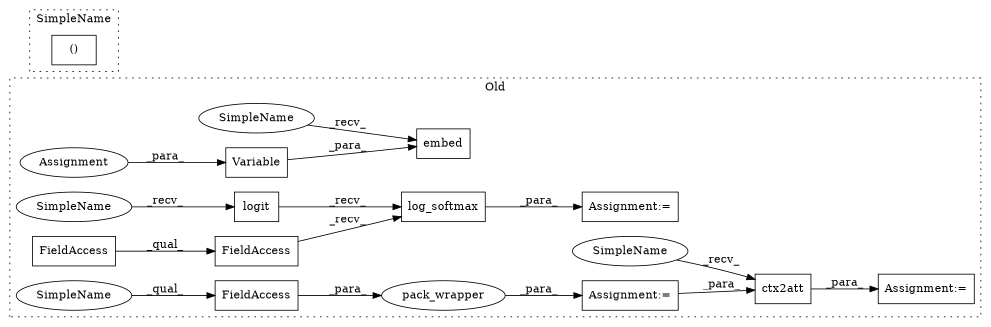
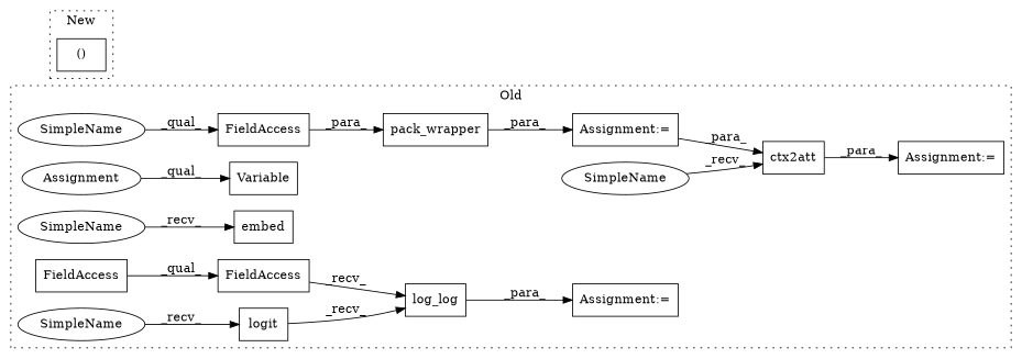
  digraph {
    rankdir=LR
    node [a=32 l=4 s=9554 shape=box]
-   n1 [l="13,1" label=pack_wrapper s="9541,9588" shape=ellipse]
+   n1 [l="13,1" label=pack_wrapper s="9541,9588"]
    n2 [a=22 l=14 label=FieldAccess]
    n3 [l="6,1" label=embed s="10461,10485"]
    n4 [l="8,1" label=ctx2att s="9612,9629"]
    n5 [l="6,1" label=logit s="11389,11401"]
-   n6 [l="12,1" label=log_softmax s="11372,11402"]
+   n6 [l="12,1" label=log_log s="11372,11402"]
    n7 [a=22 l=19 label=FieldAccess s=11352]
    n8 [a=22 l=8 label=FieldAccess s=11352]
    n9 [a=7 l=1 label="Assignment:=" s=11351]
    n10 [a=7 l=1 label="Assignment:=" s=9606]
    n11 [a=7 l=1 label="Assignment:=" s=9540]
    n12 [l="9,1" label=Variable s="10467,10484"]
    n13 [a=9 l=5 label=Assignment s=10479 shape=ellipse]
    n14 [a=42 label=SimpleName s=10456 shape=ellipse]
    n15 [a=42 label=SimpleName shape=ellipse]
    n16 [a=42 label=SimpleName s=9607 shape=ellipse]
    n17 [a=42 label=SimpleName s=11384 shape=ellipse]
    n18 [a=106 l=54 label="()" s=9565]
    subgraph cluster_1 {
      label=Old
      style=dotted
      n1
      n2
      n3
      n4
      n5
      n6
      n7
      n8
      n9
      n10
      n11
      n12
      n13
      n14
      n15
      n16
      n17
    }
    subgraph cluster_2 {
-     label=SimpleName
+     label=New
      style=dotted
      n18
    }
    n1 -> n11 [label=_para_]
    n2 -> n1 [label=_para_]
    n4 -> n10 [label=_para_]
    n5 -> n6 [label=_recv_]
    n6 -> n9 [label=_para_]
    n7 -> n6 [label=_recv_]
    n8 -> n7 [label=_qual_]
    n11 -> n4 [label=_para_]
-   n12 -> n3 [label=_para_]
-   n13 -> n12 [label=_para_]
+   n13 -> n12 [label=_qual_]
    n14 -> n3 [label=_recv_]
    n15 -> n2 [label=_qual_]
    n16 -> n4 [label=_recv_]
    n17 -> n5 [label=_recv_]
  }
